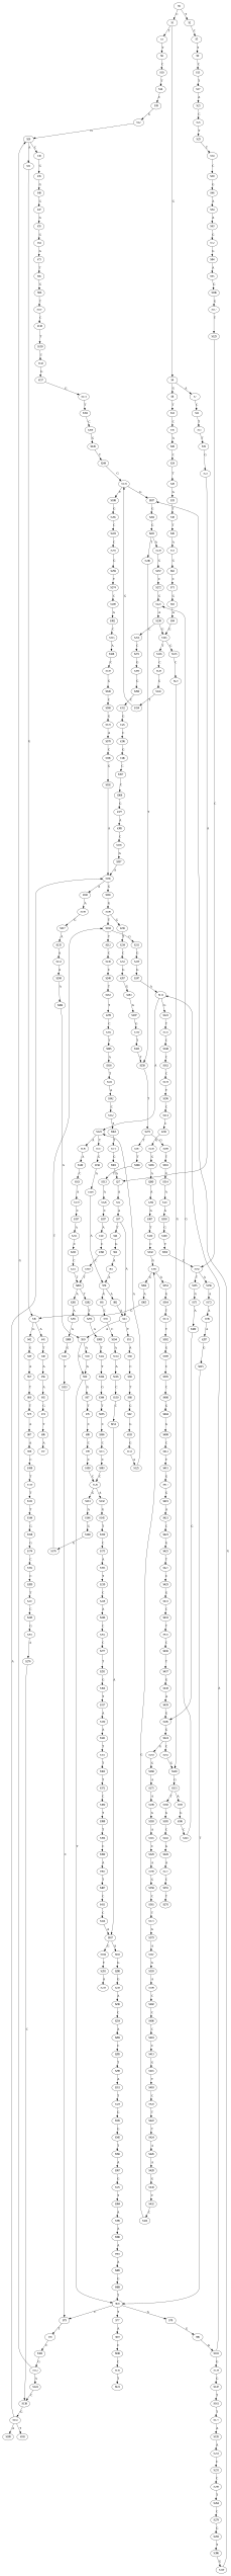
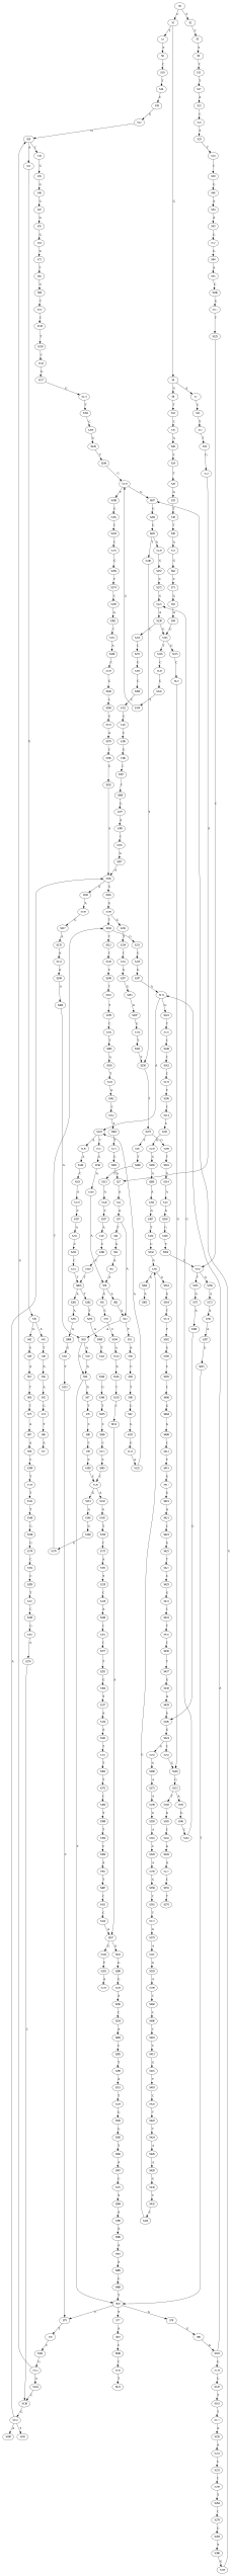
  strict digraph {
    fontname="Liberation Serif"
    node [fontname="Liberation Serif"]
    edge [fontname="Liberation Serif"]
    S0
    S1
    S2
    S3
    S4
    S5
    S6
    S7
    S8
    S9
    S10
    S11
    S12
    S13
    S14
    S15
    S16
    S17
    S18
    S19
    S20
    S21
    S22
    S23
    S24
    S25
    S26
    S27
    S28
    S29
    S30
    S31
    S32
    S33
    S34
    S35
    S36
    S37
    S38
    S39
    S40
    S41
    S42
    S43
    S44
    S45
    S46
    S47
    S48
    S49
    S50
    S51
    S52
    S53
    S54
    S55
    S56
    S57
    S58
    S59
    S60
    S61
    S62
    S63
    S64
    S65
    S66
    S67
    S68
    S69
    S70
    S71
    S72
    S73
    S74
    S75
    S76
    S77
    S78
    S79
    S80
    S81
    S82
    S83
    S84
    S85
    S86
    S87
    S88
    S89
    S90
    S91
    S92
    S93
    S94
    S95
    S96
    S97
    S98
    S99
    S100
    S101
    S102
    S103
    S104
    S105
    S106
    S107
    S108
    S109
    S110
    S111
    S134
    S112
    S113
    S114
    S115
    S116
    S117
    S118
    S119
    S120
    S121
    S122
    S123
    S124
    S125
    S126
    S127
    S128
    S129
    S130
    S131
    S132
    S133
    S135
    S136
    S137
    S138
    S139
    S140
    S141
    S142
    S143
    S144
    S145
    S146
    S147
    S148
    S149
    S150
    S151
    S152
    S153
    S154
    S155
    S156
    S157
    S158
    S159
    S160
    S161
    S162
    S163
    S164
    S165
    S166
    S180
    S167
    S168
    S169
    S170
    S171
    S172
    S173
    S174
    S175
    S176
    S177
    S178
    S179
    S181
    S182
    S183
    S184
    S185
    S186
    S187
    S188
    S189
    S190
    S191
    S192
    S193
    S194
    S195
    S196
    S197
    S198
    S199
    S200
    S201
    S202
    S203
    S204
    S205
    S206
    S207
    S208
    S209
    S210
    S211
    S212
    S213
    S214
    S215
    S216
    S217
    S218
    S219
    S220
    S221
    S222
    S223
    S224
    S225
    S226
    S227
    S228
    S229
    S230
    S231
    S232
    S233
    S234
    S235
    S236
    S237
    S238
    S239
    S240
    S241
    S242
    S243
    S244
    S245
    S246
    S247
    S248
    S249
    S250
    S251
    S252
    S253
    S254
    S255
    S256
    S257
    S258
    S259
    S260
    S261
    S262
    S263
    S264
    S265
    S266
    S267
    S268
    S269
    S270
    S271
    S272
    S273
    S274
    S275
    S276
    S277
    S278
    S279
    S280
    S281
    S282
    S283
    S284
    S285
    S286
    S287
    S288
    S289
    S290
    S291
    S292
    S293
    S294
    S295
    S296
    S297
    S298
    S299
    S300
    S301
    S302
    S303
    S304
    S305
    S306
    S307
    S308
    S309
    S310
    S311
    S312
    S313
    S314
    S315
    S316
    S317
    S318
    S319
    S320
    S321
    S322
    S323
    S324
    S325
    S326
    S327
    S328
    S329
    S330
    S331
    S332
    S333
    S334
    S335
    S336
    S337
    S338
    S339
    S340
    S341
    S342
    S343
    S344
    S345
    S346
    S347
    S348
    S349
    S350
    S351
    S352
    S353
    S354
    S355
    S356
    S357
    S358
    S359
    S360
    S361
    S362
    S363
    S364
    S365
    S366
    S367
    S368
    S369
    S370
    S371
    S372
    S373
    S374
    S375
    S376
    S377
    S378
    S379
    S380
    S381
    S382
    S383
    S384
    S385
    S386
    S387
    S388
    S389
    S390
    S391
    S392
    S393
    S394
    S395
    S396
    S397
    S398
    S399
    S400
    S401
    S402
    S403
    S404
    S405
    S406
    S407
    S408
    S409
    S410
    S411
    S412
    S413
    S414
    S415
    S416
    S417
    S418
    S419
    S420
    S421
    S422
    S423
    S424
    S425
    S426
    S427
    S428
    S429
    S430
    S431
    S432
    S433
    S434
    S435
    S436
    S437
    S438
    S439
    S0 -> S1 [label=C]
    S0 -> S2 [label=T]
    S1 -> S3 [label=T]
    S1 -> S4 [label=G]
    S2 -> S5 [label=C]
    S3 -> S6 [label=T]
    S4 -> S7 [label=A]
    S4 -> S8 [label=G]
    S5 -> S9 [label=T]
    S6 -> S10 [label=C]
    S7 -> S11 [label=C]
    S8 -> S12 [label=T]
    S9 -> S13 [label=C]
    S10 -> S14 [label=T]
    S11 -> S15 [label=T]
    S12 -> S16 [label=C]
    S13 -> S17 [label=T]
    S14 -> S18 [label=C]
    S15 -> S19 [label=T]
    S16 -> S20 [label=A]
    S17 -> S21 [label=A]
    S18 -> S22 [label=G]
    S19 -> S23 [label=G]
    S20 -> S24 [label=C]
    S21 -> S25 [label=C]
    S22 -> S26 [label=G]
    S23 -> S27 [label=A]
    S24 -> S28 [label=T]
    S25 -> S29 [label=T]
    S26 -> S30 [label=C]
    S26 -> S31 [label=A]
    S27 -> S32 [label=A]
    S28 -> S33 [label=G]
    S29 -> S34 [label=T]
    S30 -> S35 [label=G]
    S31 -> S36 [label=G]
    S32 -> S37 [label=A]
    S33 -> S38 [label=T]
    S34 -> S39 [label=C]
    S35 -> S40 [label=G]
    S36 -> S41 [label=A]
    S36 -> S42 [label=G]
    S37 -> S43 [label=A]
    S37 -> S44 [label=T]
    S38 -> S45 [label=T]
    S39 -> S46 [label=G]
    S40 -> S47 [label=G]
    S41 -> S48 [label=T]
    S42 -> S49 [label=G]
    S43 -> S50 [label=A]
    S43 -> S51 [label=T]
    S44 -> S52 [label=G]
    S45 -> S53 [label=A]
    S46 -> S54 [label=A]
    S47 -> S55 [label=G]
    S48 -> S56 [label=A]
    S49 -> S57 [label=A]
    S50 -> S58 [label=A]
    S50 -> S59 [label=G]
    S51 -> S60 [label=A]
    S52 -> S61 [label=A]
    S53 -> S62 [label=G]
    S54 -> S63 [label=A]
    S55 -> S64 [label=G]
    S56 -> S65 [label=A]
    S57 -> S66 [label=T]
    S58 -> S59 [label=G]
    S59 -> S67 [label=G]
    S59 -> S68 [label=T]
    S60 -> S69 [label=C]
    S61 -> S70 [label=A]
    S62 -> S71 [label=C]
    S63 -> S72 [label=G]
    S64 -> S73 [label=G]
    S65 -> S74 [label=G]
    S66 -> S75 [label=T]
    S67 -> S76 [label=T]
    S68 -> S77 [label=T]
    S68 -> S78 [label=G]
    S68 -> S79 [label=C]
    S69 -> S80 [label=T]
    S70 -> S81 [label=G]
    S70 -> S82 [label=A]
    S71 -> S83 [label=G]
    S72 -> S84 [label=G]
    S73 -> S85 [label=T]
    S74 -> S86 [label=T]
    S75 -> S87 [label=A]
    S76 -> S88 [label=C]
    S77 -> S89 [label=A]
    S78 -> S90 [label=G]
    S79 -> S91 [label=T]
    S80 -> S92 [label=G]
    S81 -> S93 [label=C]
    S82 -> S43 [label=A]
    S83 -> S94 [label=A]
    S84 -> S95 [label=A]
    S85 -> S96 [label=G]
    S86 -> S97 [label=A]
    S87 -> S98 [label=A]
    S88 -> S99 [label=C]
    S89 -> S100 [label=C]
    S90 -> S101 [label=G]
    S91 -> S102 [label=C]
    S92 -> S103 [label=G]
    S93 -> S104 [label=C]
    S94 -> S105 [label=G]
    S95 -> S106 [label=G]
    S96 -> S107 [label=T]
    S98 -> S108 [label=C]
    S99 -> S109 [label=C]
    S100 -> S110 [label=C]
    S101 -> S111 [label=A]
    S101 -> S134 [label=G]
    S102 -> S112 [label=G]
    S103 -> S113 [label=G]
    S104 -> S114 [label=A]
    S105 -> S115 [label=G]
    S105 -> S116 [label=T]
    S106 -> S117 [label=G]
    S107 -> S118 [label=C]
    S108 -> S119 [label=T]
    S109 -> S120 [label=C]
    S110 -> S121 [label=T]
    S111 -> S122 [label=G]
    S111 -> S123 [label=A]
    S134 -> S147 [label=G]
    S112 -> S26 [label=G]
    S112 -> S124 [label=A]
    S113 -> S125 [label=A]
    S114 -> S126 [label=A]
    S115 -> S127 [label=C]
    S116 -> S128 [label=C]
    S117 -> S129 [label=T]
    S118 -> S130 [label=T]
    S119 -> S131 [label=T]
    S120 -> S132 [label=A]
    S120 -> S133 [label=G]
    S122 -> S135 [label=T]
    S123 -> S136 [label=A]
    S123 -> S137 [label=T]
    S124 -> S138 [label=C]
    S125 -> S123 [label=A]
    S126 -> S139 [label=C]
    S127 -> S140 [label=G]
    S128 -> S141 [label=G]
    S129 -> S142 [label=C]
    S130 -> S143 [label=T]
    S131 -> S144 [label=T]
    S132 -> S145 [label=G]
    S133 -> S146 [label=A]
    S135 -> S148 [label=C]
    S136 -> S149 [label=A]
    S137 -> S150 [label=G]
    S138 -> S151 [label=G]
    S139 -> S152 [label=C]
    S140 -> S153 [label=G]
    S141 -> S154 [label=T]
    S142 -> S155 [label=T]
    S142 -> S156 [label=A]
    S143 -> S157 [label=G]
    S144 -> S158 [label=G]
    S145 -> S159 [label=T]
    S146 -> S160 [label=G]
    S147 -> S161 [label=T]
    S148 -> S162 [label=C]
    S149 -> S163 [label=C]
    S150 -> S164 [label=A]
    S151 -> S165 [label=T]
    S151 -> S166 [label=A]
    S151 -> S180 [label=A]
    S152 -> S167 [label=A]
    S153 -> S168 [label=T]
    S153 -> S169 [label=A]
    S154 -> S170 [label=G]
    S155 -> S171 [label=G]
    S156 -> S172 [label=A]
    S157 -> S173 [label=G]
    S158 -> S174 [label=G]
    S159 -> S175 [label=C]
    S160 -> S176 [label=G]
    S161 -> S177 [label=T]
    S162 -> S178 [label=C]
    S163 -> S179 [label=A]
    S164 -> S70 [label=A]
    S166 -> S181 [label=G]
    S166 -> S182 [label=A]
    S167 -> S183 [label=A]
    S167 -> S184 [label=G]
    S168 -> S185 [label=G]
    S169 -> S186 [label=G]
    S170 -> S187 [label=G]
    S170 -> S188 [label=T]
    S171 -> S189 [label=A]
    S172 -> S190 [label=A]
    S173 -> S191 [label=T]
    S174 -> S192 [label=C]
    S175 -> S193 [label=A]
    S176 -> S194 [label=T]
    S177 -> S195 [label=A]
    S178 -> S196 [label=T]
    S179 -> S197 [label=C]
    S181 -> S198 [label=G]
    S182 -> S199 [label=A]
    S183 -> S200 [label=G]
    S184 -> S201 [label=T]
    S185 -> S202 [label=C]
    S186 -> S203 [label=C]
    S187 -> S204 [label=G]
    S188 -> S205 [label=G]
    S189 -> S206 [label=G]
    S190 -> S207 [label=A]
    S191 -> S208 [label=C]
    S192 -> S209 [label=C]
    S193 -> S210 [label=T]
    S194 -> S211 [label=G]
    S194 -> S212 [label=T]
    S195 -> S213 [label=A]
    S196 -> S214 [label=C]
    S197 -> S215 [label=A]
    S198 -> S194 [label=T]
    S198 -> S216 [label=G]
    S199 -> S217 [label=G]
    S200 -> S218 [label=G]
    S201 -> S219 [label=A]
    S202 -> S220 [label=G]
    S203 -> S221 [label=G]
    S204 -> S222 [label=G]
    S205 -> S223 [label=C]
    S206 -> S224 [label=G]
    S207 -> S225 [label=G]
    S208 -> S226 [label=G]
    S209 -> S227 [label=T]
    S210 -> S228 [label=C]
    S211 -> S229 [label=G]
    S212 -> S230 [label=C]
    S213 -> S231 [label=C]
    S214 -> S232 [label=C]
    S215 -> S233 [label=C]
    S216 -> S234 [label=T]
    S217 -> S235 [label=A]
    S218 -> S236 [label=A]
    S220 -> S237 [label=A]
    S221 -> S238 [label=A]
    S222 -> S239 [label=A]
    S222 -> S240 [label=T]
    S223 -> S241 [label=C]
    S224 -> S242 [label=C]
    S224 -> S243 [label=G]
    S225 -> S68 [label=T]
    S226 -> S244 [label=T]
    S227 -> S245 [label=C]
    S228 -> S246 [label=A]
    S229 -> S247 [label=G]
    S230 -> S248 [label=C]
    S231 -> S249 [label=C]
    S232 -> S250 [label=G]
    S233 -> S251 [label=C]
    S234 -> S252 [label=C]
    S235 -> S253 [label=A]
    S236 -> S254 [label=C]
    S237 -> S255 [label=C]
    S238 -> S105 [label=G]
    S238 -> S256 [label=C]
    S239 -> S257 [label=G]
    S240 -> S258 [label=T]
    S241 -> S259 [label=G]
    S242 -> S140 [label=G]
    S243 -> S260 [label=G]
    S244 -> S170 [label=G]
    S245 -> S261 [label=G]
    S246 -> S262 [label=C]
    S247 -> S111 [label=A]
    S248 -> S263 [label=T]
    S249 -> S264 [label=T]
    S250 -> S265 [label=G]
    S251 -> S266 [label=T]
    S252 -> S267 [label=G]
    S253 -> S268 [label=A]
    S254 -> S269 [label=A]
    S255 -> S270 [label=T]
    S256 -> S271 [label=C]
    S257 -> S272 [label=C]
    S258 -> S273 [label=T]
    S259 -> S274 [label=T]
    S260 -> S275 [label=A]
    S261 -> S276 [label=A]
    S262 -> S277 [label=C]
    S263 -> S278 [label=T]
    S264 -> S279 [label=C]
    S265 -> S280 [label=A]
    S266 -> S281 [label=A]
    S266 -> S282 [label=T]
    S267 -> S283 [label=G]
    S268 -> S284 [label=A]
    S269 -> S285 [label=C]
    S271 -> S286 [label=G]
    S272 -> S221 [label=G]
    S273 -> S287 [label=T]
    S273 -> S288 [label=G]
    S274 -> S289 [label=C]
    S275 -> S290 [label=A]
    S276 -> S138 [label=C]
    S277 -> S291 [label=T]
    S278 -> S292 [label=C]
    S279 -> S293 [label=G]
    S280 -> S294 [label=A]
    S281 -> S295 [label=A]
    S282 -> S296 [label=T]
    S283 -> S297 [label=G]
    S284 -> S50 [label=A]
    S285 -> S298 [label=T]
    S286 -> S299 [label=G]
    S287 -> S300 [label=T]
    S288 -> S301 [label=T]
    S289 -> S302 [label=A]
    S290 -> S303 [label=G]
    S291 -> S304 [label=G]
    S292 -> S305 [label=T]
    S293 -> S306 [label=T]
    S294 -> S307 [label=G]
    S295 -> S308 [label=A]
    S296 -> S309 [label=A]
    S297 -> S310 [label=G]
    S298 -> S311 [label=A]
    S299 -> S312 [label=C]
    S300 -> S313 [label=T]
    S301 -> S314 [label=G]
    S302 -> S315 [label=C]
    S303 -> S316 [label=A]
    S304 -> S317 [label=T]
    S305 -> S318 [label=A]
    S306 -> S319 [label=G]
    S307 -> S320 [label=T]
    S308 -> S321 [label=G]
    S309 -> S322 [label=T]
    S310 -> S323 [label=T]
    S311 -> S324 [label=T]
    S312 -> S325 [label=G]
    S313 -> S326 [label=A]
    S314 -> S327 [label=A]
    S315 -> S328 [label=A]
    S316 -> S329 [label=C]
    S317 -> S330 [label=A]
    S318 -> S331 [label=T]
    S319 -> S187 [label=G]
    S320 -> S332 [label=C]
    S321 -> S333 [label=T]
-   S322 -> S334 [label=T]
    S323 -> S258 [label=T]
    S324 -> S335 [label=G]
    S325 -> S336 [label=C]
    S326 -> S337 [label=C]
    S327 -> S338 [label=G]
    S328 -> S339 [label=C]
    S329 -> S340 [label=A]
    S330 -> S341 [label=A]
    S331 -> S342 [label=A]
    S332 -> S343 [label=G]
    S333 -> S79 [label=C]
    S334 -> S344 [label=G]
    S335 -> S345 [label=G]
    S336 -> S346 [label=G]
    S337 -> S347 [label=A]
    S338 -> S348 [label=G]
    S339 -> S349 [label=G]
    S340 -> S350 [label=G]
    S341 -> S351 [label=T]
    S342 -> S352 [label=C]
    S343 -> S353 [label=A]
    S343 -> S354 [label=G]
    S344 -> S355 [label=T]
    S345 -> S356 [label=T]
    S346 -> S357 [label=C]
    S347 -> S358 [label=C]
    S348 -> S359 [label=T]
    S349 -> S360 [label=C]
    S350 -> S361 [label=C]
    S351 -> S362 [label=T]
    S352 -> S363 [label=T]
    S353 -> S364 [label=G]
    S354 -> S365 [label=A]
    S355 -> S366 [label=C]
    S356 -> S367 [label=A]
    S357 -> S368 [label=C]
    S358 -> S369 [label=C]
    S359 -> S142 [label=C]
    S360 -> S370 [label=G]
    S361 -> S371 [label=T]
    S362 -> S372 [label=T]
    S363 -> S373 [label=T]
    S364 -> S374 [label=T]
-   S365 -> S36 [label=G]
    S366 -> S375 [label=C]
    S367 -> S376 [label=G]
    S368 -> S377 [label=G]
    S369 -> S266 [label=T]
    S370 -> S378 [label=A]
    S371 -> S379 [label=G]
    S372 -> S380 [label=C]
    S373 -> S381 [label=G]
    S374 -> S382 [label=T]
    S375 -> S383 [label=C]
    S376 -> S384 [label=T]
    S377 -> S385 [label=A]
    S378 -> S386 [label=C]
    S379 -> S387 [label=A]
    S380 -> S388 [label=T]
    S381 -> S27 [label=A]
    S382 -> S389 [label=G]
    S383 -> S120 [label=C]
    S384 -> S390 [label=A]
    S385 -> S391 [label=C]
    S386 -> S392 [label=G]
    S387 -> S393 [label=G]
    S388 -> S394 [label=T]
    S389 -> S395 [label=C]
    S390 -> S396 [label=A]
    S391 -> S397 [label=G]
    S392 -> S166 [label=A]
    S393 -> S398 [label=A]
    S394 -> S399 [label=C]
    S395 -> S400 [label=C]
    S396 -> S401 [label=A]
    S397 -> S166 [label=A]
    S398 -> S402 [label=C]
    S399 -> S403 [label=A]
    S400 -> S404 [label=G]
    S401 -> S405 [label=A]
    S402 -> S406 [label=C]
    S403 -> S407 [label=T]
    S404 -> S408 [label=G]
    S405 -> S409 [label=G]
    S406 -> S410 [label=C]
    S407 -> S411 [label=C]
    S408 -> S412 [label=C]
    S409 -> S68 [label=T]
    S410 -> S413 [label=C]
    S411 -> S414 [label=C]
    S412 -> S415 [label=T]
    S413 -> S416 [label=G]
    S414 -> S167 [label=A]
    S415 -> S417 [label=G]
    S416 -> S418 [label=T]
    S417 -> S419 [label=G]
    S418 -> S420 [label=C]
    S419 -> S421 [label=A]
    S420 -> S422 [label=T]
    S421 -> S423 [label=C]
    S422 -> S424 [label=T]
    S423 -> S425 [label=G]
    S424 -> S426 [label=A]
    S425 -> S427 [label=T]
    S426 -> S428 [label=A]
    S427 -> S429 [label=C]
    S428 -> S430 [label=G]
    S429 -> S431 [label=G]
    S430 -> S432 [label=T]
    S431 -> S433 [label=C]
    S432 -> S434 [label=C]
    S433 -> S435 [label=T]
    S434 -> S343 [label=G]
    S435 -> S436 [label=C]
    S436 -> S437 [label=T]
    S437 -> S438 [label=G]
    S438 -> S439 [label=A]
    S439 -> S206 [label=G]
  }
